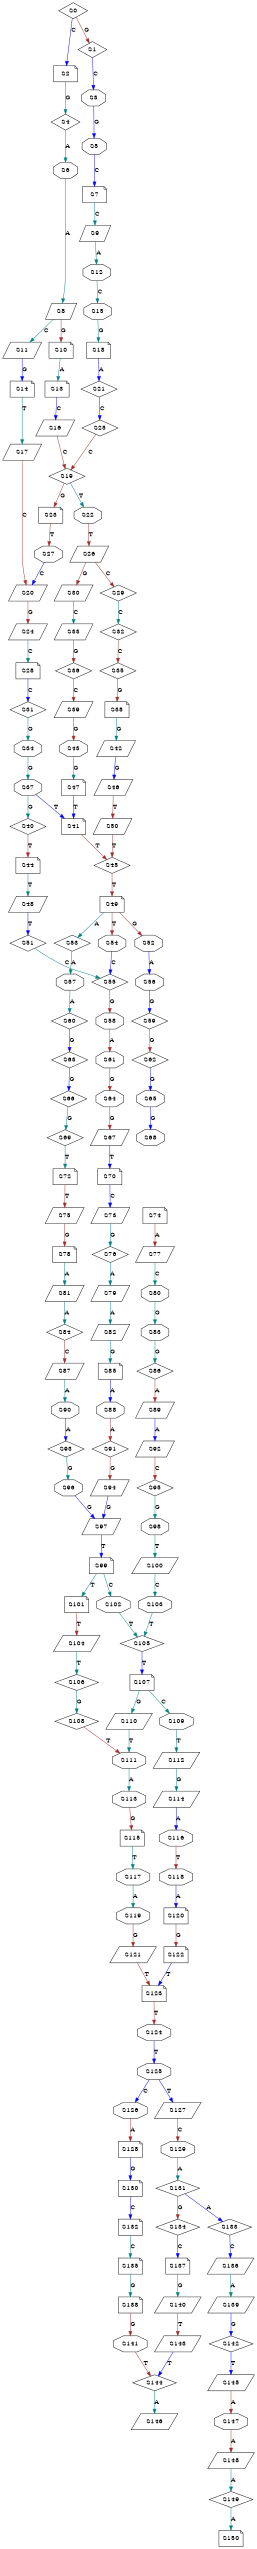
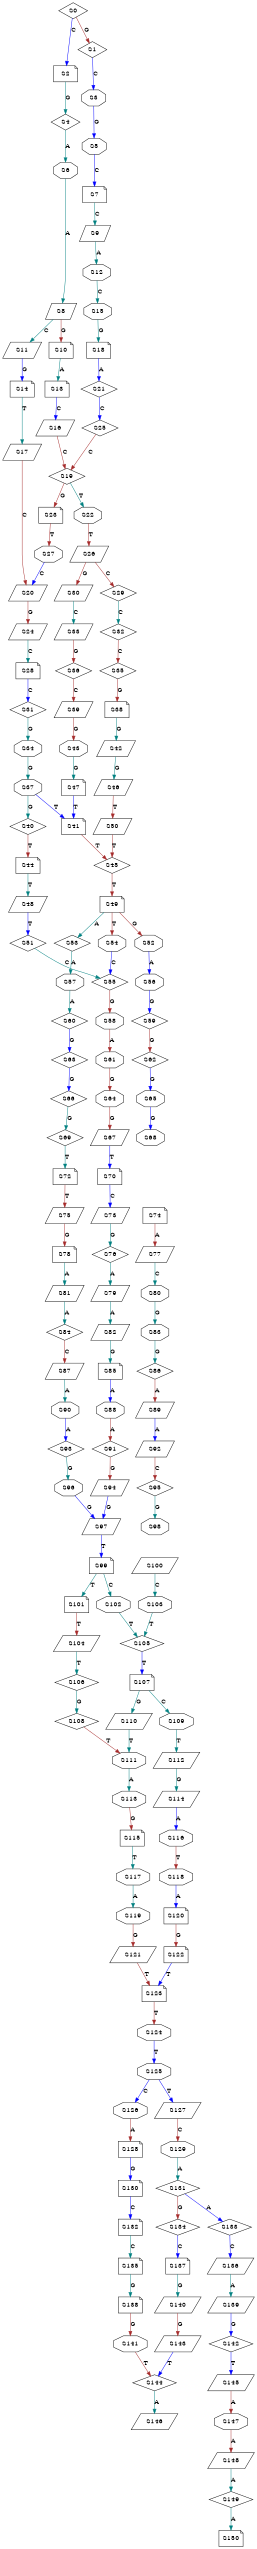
  strict digraph {
    node [shape=parallelogram]
    edge [color=teal]
    S0 [shape=diamond]
    S1 [shape=diamond]
    S2 [shape=note]
    S3 [shape=octagon]
    S4 [shape=diamond]
    S5 [shape=octagon]
    S6 [shape=octagon]
    S7 [shape=note]
    S8
    S9
    S10 [shape=note]
    S11
    S12 [shape=octagon]
    S13 [shape=note]
    S14 [shape=note]
    S15 [shape=octagon]
    S16
    S17
    S18 [shape=note]
    S19 [shape=diamond]
    S20
    S21 [shape=diamond]
    S22 [shape=octagon]
    S23 [shape=note]
    S24
    S25 [shape=diamond]
    S26
    S27 [shape=octagon]
    S28 [shape=note]
    S29 [shape=diamond]
    S30
    S31 [shape=diamond]
    S32 [shape=diamond]
    S33
    S34 [shape=octagon]
    S35 [shape=diamond]
    S36 [shape=diamond]
    S37 [shape=octagon]
    S38 [shape=note]
    S39
    S40 [shape=diamond]
    S41 [shape=note]
    S42
    S43 [shape=octagon]
    S44 [shape=note]
    S45 [shape=diamond]
    S46
    S47 [shape=note]
    S48
    S49 [shape=note]
    S50
    S51 [shape=diamond]
    S52 [shape=octagon]
    S53 [shape=diamond]
    S54 [shape=octagon]
    S55 [shape=diamond]
    S56 [shape=octagon]
    S57 [shape=octagon]
    S58 [shape=octagon]
    S59 [shape=diamond]
    S60 [shape=diamond]
    S61 [shape=octagon]
    S62 [shape=diamond]
    S63 [shape=diamond]
    S64 [shape=octagon]
    S65 [shape=octagon]
    S66 [shape=diamond]
    S67
    S68 [shape=octagon]
    S69 [shape=diamond]
    S70 [shape=note]
    S72 [shape=note]
    S73
    S75
    S76 [shape=diamond]
    S74 [shape=note]
    S77
    S78 [shape=note]
    S79
    S80 [shape=octagon]
    S81
    S82
    S83 [shape=octagon]
    S84 [shape=diamond]
    S85 [shape=note]
    S86 [shape=diamond]
    S87
    S88 [shape=octagon]
    S89
    S90 [shape=octagon]
    S91 [shape=diamond]
    S92
    S93 [shape=diamond]
    S94
    S95 [shape=diamond]
    S96 [shape=octagon]
    S97
    S98 [shape=octagon]
    S99 [shape=note]
    S100
    S101 [shape=note]
    S102 [shape=octagon]
    S103 [shape=octagon]
    S104
    S105 [shape=diamond]
    S106 [shape=diamond]
    S107 [shape=note]
    S108 [shape=diamond]
    S109 [shape=octagon]
    S110
    S111 [shape=octagon]
    S112
    S113 [shape=octagon]
    S114
    S115 [shape=note]
    S116 [shape=octagon]
    S117 [shape=octagon]
    S118 [shape=octagon]
    S119 [shape=octagon]
    S120 [shape=note]
    S121
    S122 [shape=note]
    S123 [shape=note]
    S124 [shape=octagon]
    S125 [shape=octagon]
    S126 [shape=octagon]
    S127
    S128 [shape=note]
    S129 [shape=octagon]
    S130 [shape=note]
    S131 [shape=diamond]
    S132 [shape=note]
    S133 [shape=diamond]
    S134 [shape=diamond]
    S135 [shape=note]
    S136
    S137 [shape=note]
    S138 [shape=note]
    S139
    S140
    S141 [shape=octagon]
    S142 [shape=diamond]
    S143
    S144 [shape=diamond]
    S145
    S146
    S147 [shape=octagon]
    S148
    S149 [shape=diamond]
    S150 [shape=note]
    S0 -> S1 [color=brown label=G]
    S0 -> S2 [color=blue label=C]
    S1 -> S3 [color=blue label=C]
    S2 -> S4 [label=G]
    S3 -> S5 [color=blue label=G]
    S4 -> S6 [label=A]
    S5 -> S7 [color=blue label=C]
    S6 -> S8 [label=A]
    S7 -> S9 [label=C]
    S8 -> S10 [color=brown label=G]
    S8 -> S11 [label=C]
    S9 -> S12 [label=A]
    S10 -> S13 [label=A]
    S11 -> S14 [color=blue label=G]
    S12 -> S15 [label=C]
    S13 -> S16 [color=blue label=C]
    S14 -> S17 [label=T]
    S15 -> S18 [label=G]
    S16 -> S19 [color=brown label=C]
    S17 -> S20 [color=brown label=C]
    S18 -> S21 [color=blue label=A]
    S19 -> S22 [label=T]
    S19 -> S23 [color=brown label=G]
    S20 -> S24 [color=brown label=G]
    S21 -> S25 [color=blue label=C]
    S22 -> S26 [color=brown label=T]
    S23 -> S27 [color=brown label=T]
    S24 -> S28 [label=C]
    S25 -> S19 [color=brown label=C]
    S26 -> S29 [color=brown label=C]
    S26 -> S30 [color=brown label=G]
    S27 -> S20 [color=blue label=C]
    S28 -> S31 [color=blue label=C]
    S29 -> S32 [label=C]
    S30 -> S33 [label=C]
    S31 -> S34 [label=G]
    S32 -> S35 [color=brown label=C]
    S33 -> S36 [color=brown label=G]
    S34 -> S37 [label=G]
    S35 -> S38 [color=brown label=G]
    S36 -> S39 [color=brown label=C]
    S37 -> S40 [label=G]
    S37 -> S41 [color=blue label=T]
    S38 -> S42 [label=G]
    S39 -> S43 [color=brown label=G]
    S40 -> S44 [color=brown label=T]
    S41 -> S45 [color=brown label=T]
-   S42 -> S46 [color=blue label=G]
+   S42 -> S46 [label=G]
    S43 -> S47 [label=G]
    S44 -> S48 [label=T]
    S45 -> S49 [color=brown label=T]
    S46 -> S50 [color=brown label=T]
    S47 -> S41 [color=blue label=T]
    S48 -> S51 [color=blue label=T]
    S49 -> S52 [color=brown label=G]
    S49 -> S53 [label=A]
    S49 -> S54 [color=brown label=T]
    S50 -> S45 [color=brown label=T]
    S51 -> S55 [label=C]
    S52 -> S56 [color=blue label=A]
    S53 -> S57 [label=A]
    S54 -> S55 [color=blue label=C]
    S55 -> S58 [color=brown label=G]
    S56 -> S59 [color=blue label=G]
    S57 -> S60 [label=A]
    S58 -> S61 [color=brown label=A]
    S59 -> S62 [color=brown label=G]
    S60 -> S63 [color=blue label=G]
    S61 -> S64 [color=brown label=G]
    S62 -> S65 [color=blue label=G]
    S63 -> S66 [color=blue label=G]
    S64 -> S67 [color=brown label=G]
    S65 -> S68 [color=blue label=G]
    S66 -> S69 [label=G]
    S67 -> S70 [color=blue label=T]
    S69 -> S72 [label=T]
    S70 -> S73 [color=blue label=C]
    S72 -> S75 [color=brown label=T]
    S73 -> S76 [label=G]
    S75 -> S78 [color=brown label=G]
    S76 -> S79 [label=A]
    S74 -> S77 [color=brown label=A]
    S77 -> S80 [label=C]
    S78 -> S81 [label=A]
    S79 -> S82 [label=A]
    S80 -> S83 [label=G]
    S81 -> S84 [label=A]
    S82 -> S85 [label=G]
    S83 -> S86 [label=G]
    S84 -> S87 [color=brown label=C]
    S85 -> S88 [color=blue label=A]
    S86 -> S89 [color=brown label=A]
    S87 -> S90 [label=A]
    S88 -> S91 [color=brown label=A]
    S89 -> S92 [color=blue label=A]
    S90 -> S93 [color=blue label=A]
    S91 -> S94 [color=brown label=G]
    S92 -> S95 [color=brown label=C]
    S93 -> S96 [label=G]
    S94 -> S97 [color=blue label=G]
    S95 -> S98 [label=G]
    S96 -> S97 [color=blue label=G]
    S97 -> S99 [color=blue label=T]
-   S98 -> S100 [label=T]
    S99 -> S101 [label=T]
    S99 -> S102 [label=C]
    S100 -> S103 [label=C]
    S101 -> S104 [color=brown label=T]
    S102 -> S105 [label=T]
    S103 -> S105 [label=T]
    S104 -> S106 [label=T]
    S105 -> S107 [color=blue label=T]
    S106 -> S108 [label=G]
    S107 -> S109 [label=C]
    S107 -> S110 [label=G]
    S108 -> S111 [color=brown label=T]
    S109 -> S112 [label=T]
    S110 -> S111 [label=T]
    S111 -> S113 [label=A]
    S112 -> S114 [label=G]
    S113 -> S115 [color=brown label=G]
    S114 -> S116 [color=blue label=A]
    S115 -> S117 [label=T]
    S116 -> S118 [color=brown label=T]
    S117 -> S119 [label=A]
    S118 -> S120 [color=blue label=A]
    S119 -> S121 [color=brown label=G]
    S120 -> S122 [color=brown label=G]
    S121 -> S123 [color=brown label=T]
    S122 -> S123 [color=blue label=T]
    S123 -> S124 [color=brown label=T]
    S124 -> S125 [color=blue label=T]
    S125 -> S126 [color=blue label=C]
    S125 -> S127 [color=blue label=T]
    S126 -> S128 [color=brown label=A]
    S127 -> S129 [color=brown label=C]
    S128 -> S130 [color=blue label=G]
    S129 -> S131 [label=A]
    S130 -> S132 [color=blue label=C]
    S131 -> S133 [color=blue label=A]
    S131 -> S134 [color=brown label=G]
    S132 -> S135 [label=C]
    S133 -> S136 [color=blue label=C]
    S134 -> S137 [color=blue label=C]
    S135 -> S138 [label=G]
    S136 -> S139 [label=A]
    S137 -> S140 [label=G]
    S138 -> S141 [color=brown label=G]
    S139 -> S142 [color=blue label=G]
-   S140 -> S143 [color=brown label=T]
+   S140 -> S143 [color=brown label=G]
    S141 -> S144 [color=brown label=T]
    S142 -> S145 [color=blue label=T]
    S143 -> S144 [color=blue label=T]
    S144 -> S146 [label=A]
    S145 -> S147 [color=brown label=A]
    S147 -> S148 [color=brown label=A]
    S148 -> S149 [label=A]
    S149 -> S150 [label=A]
  }
